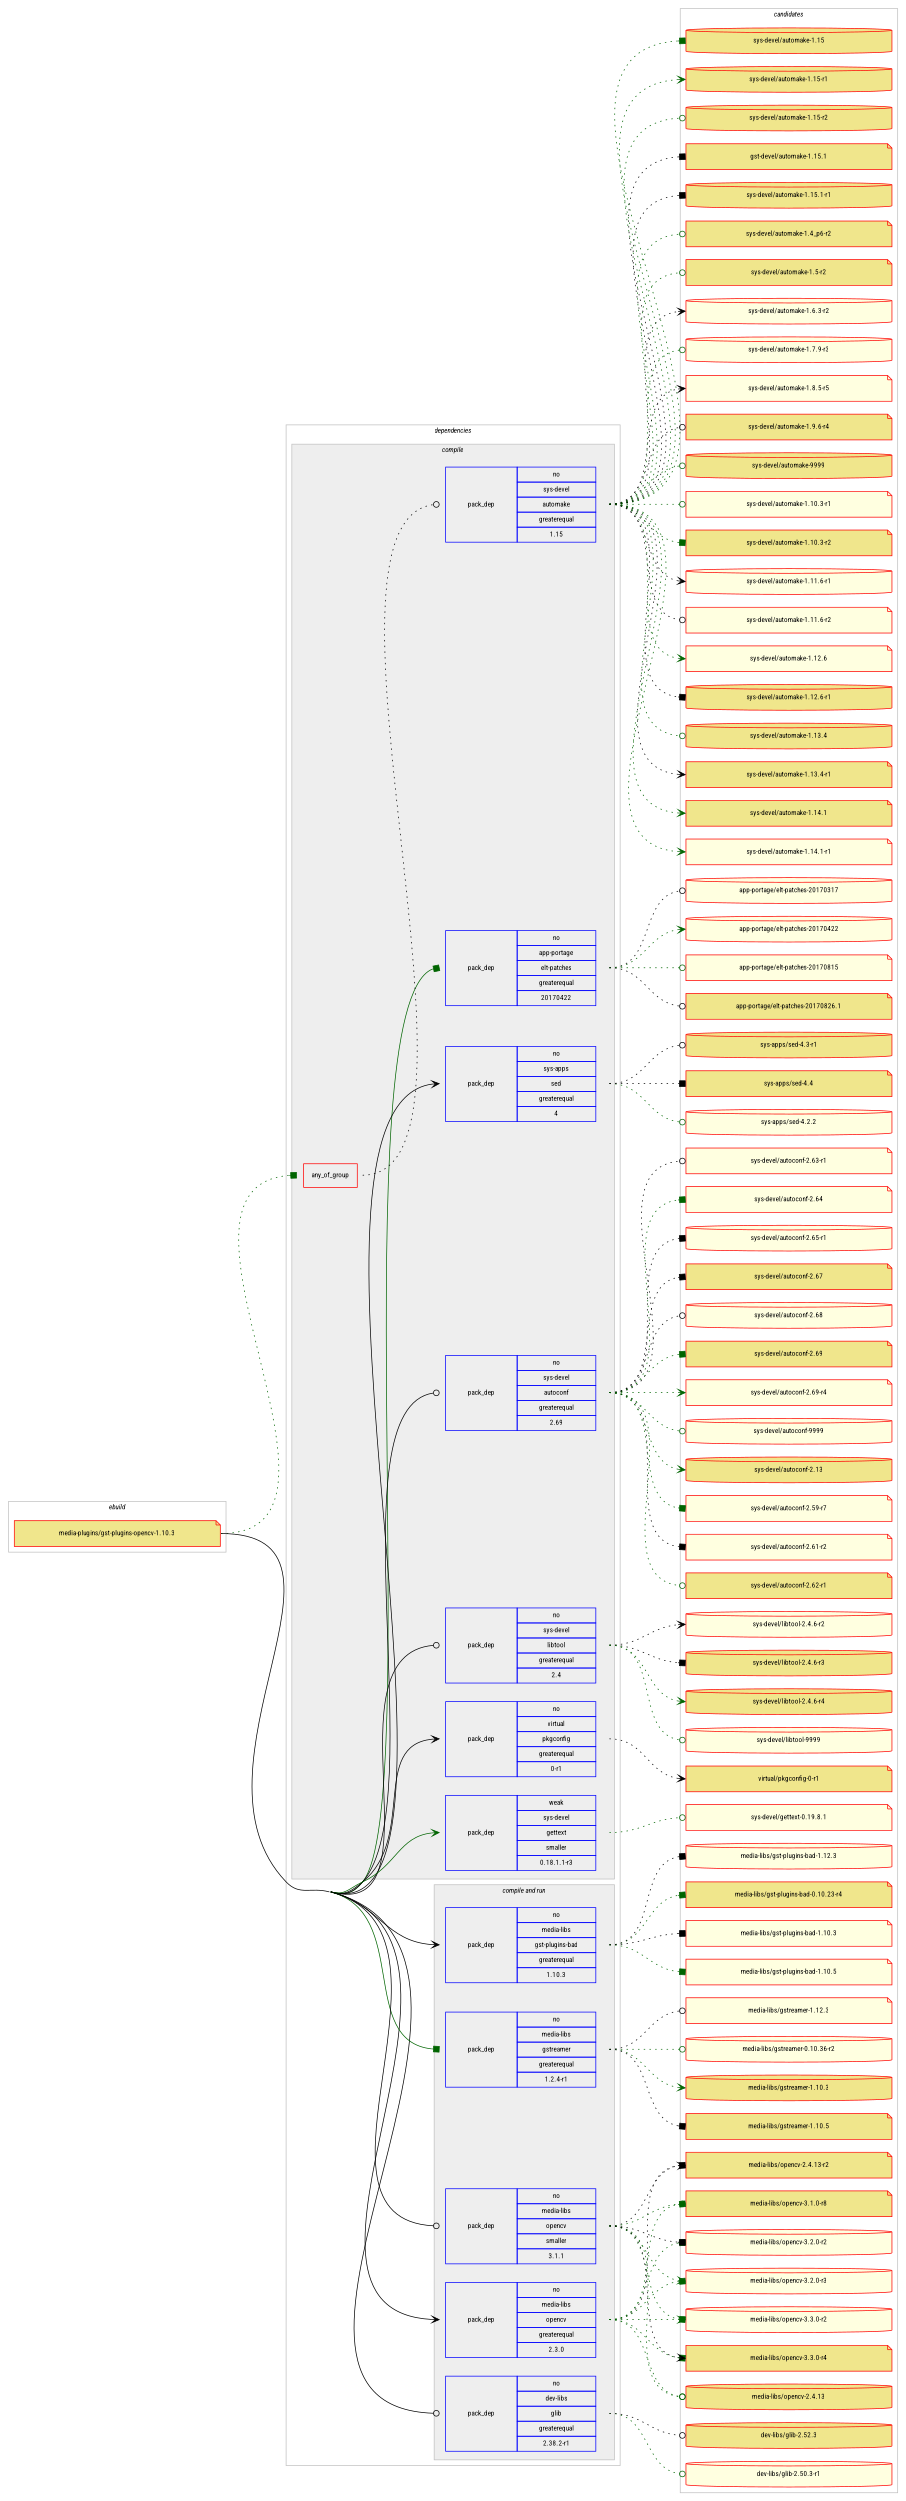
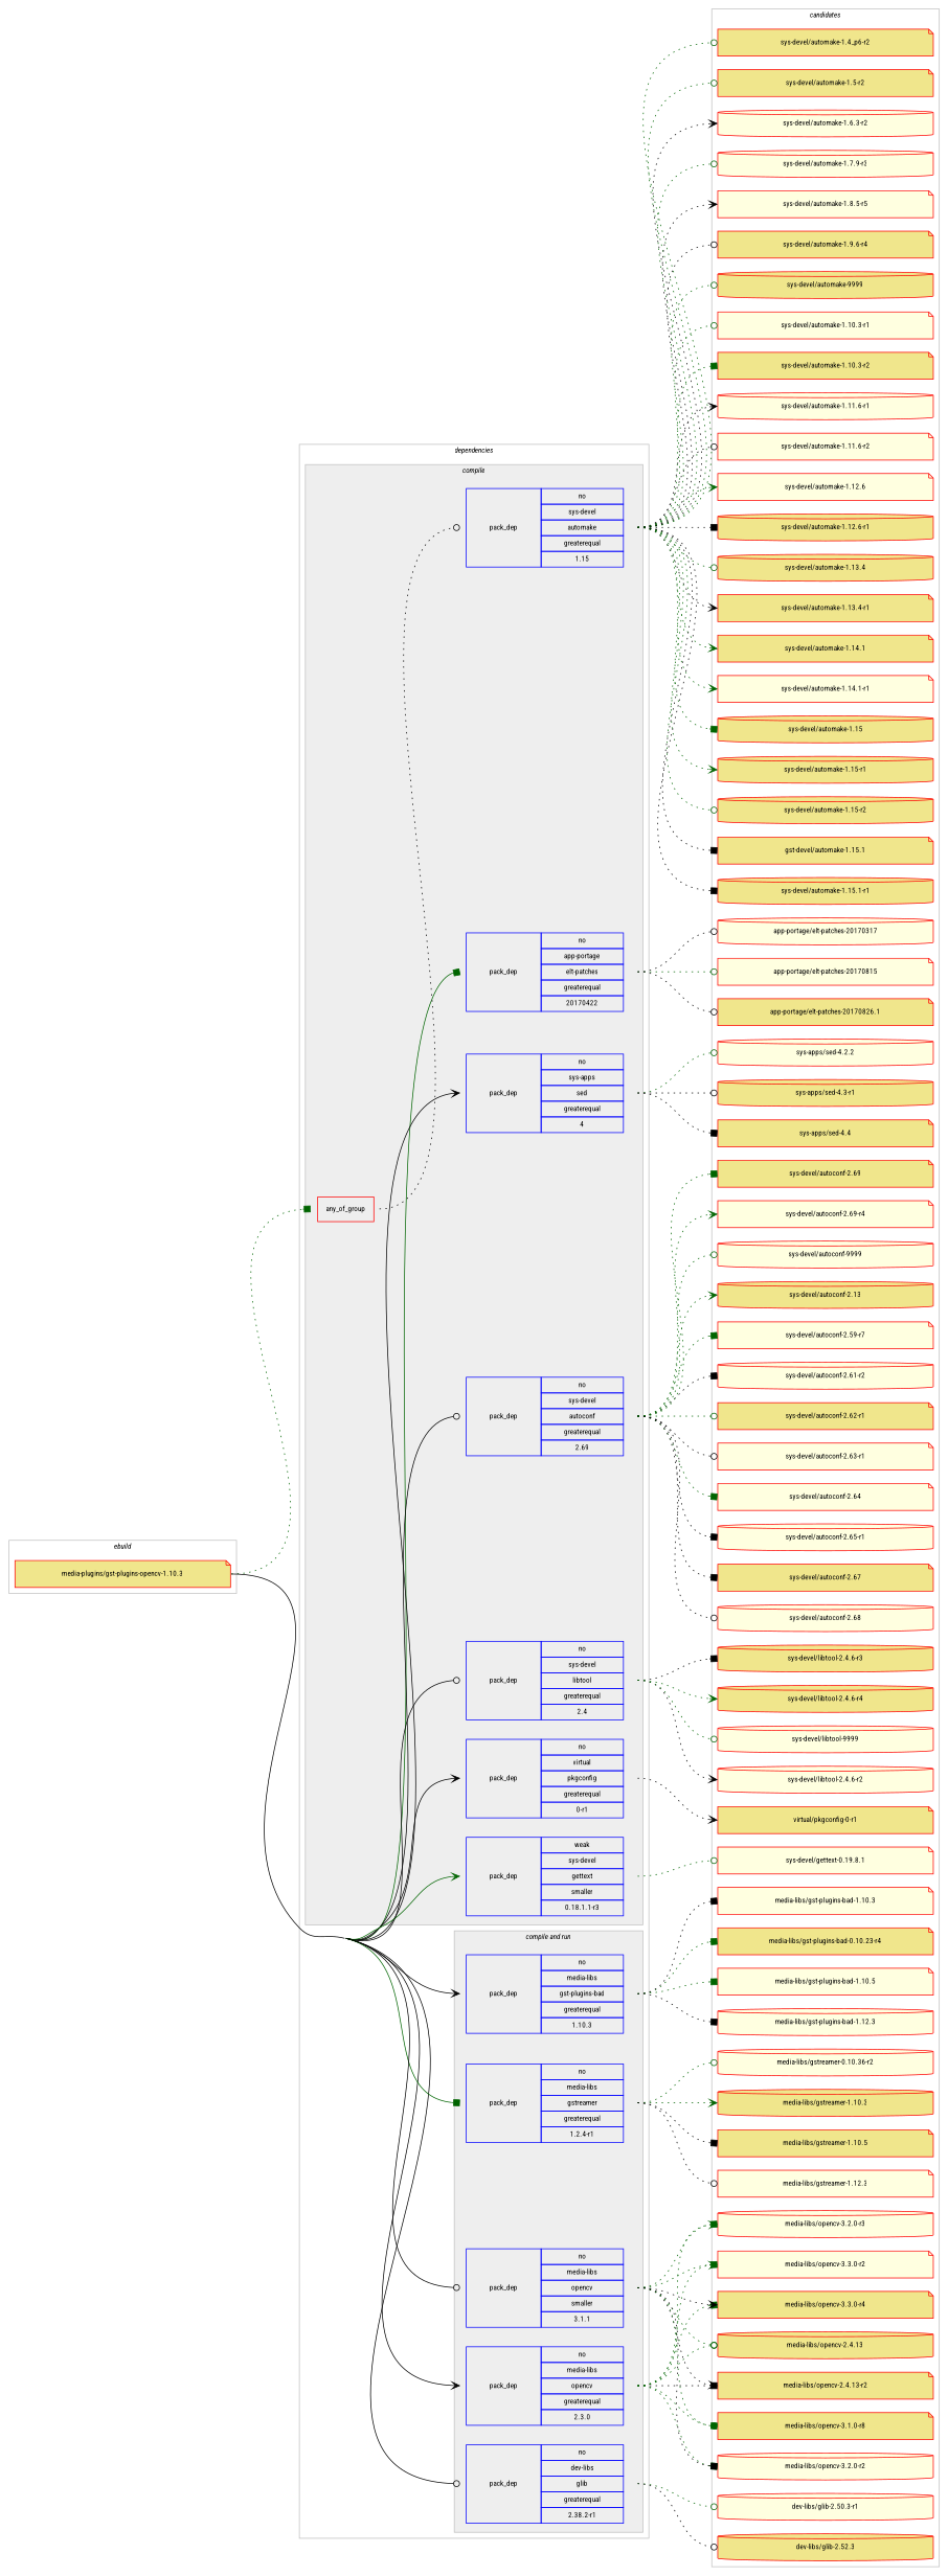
  digraph {
    compound=true
    concentrate=true
    fontname="Roboto Condensed"
    fontsize=10
    newrank=true
    rankdir=LR
    ranksep=1.5
    node [color=red fillcolor=khaki fontname="Roboto Condensed" fontsize=10 shape=note style=filled]
    edge [arrowhead=odot color=darkgreen fontname="Roboto Condensed" headport=w style=dotted tailport=e weight=100]
    n1 [label="media-plugins/gst-plugins-opencv-1.10.3" width=4]
    n2 [color=blue label=<<TABLE BORDER="0" CELLBORDER="1" CELLSPACING="0" CELLPADDING="4" WIDTH="220"><TR><TD ROWSPAN="6" CELLPADDING="30">pack_dep</TD></TR><TR><TD WIDTH="110">no</TD></TR><TR><TD>sys-devel</TD></TR><TR><TD>automake</TD></TR><TR><TD>greaterequal</TD></TR><TR><TD>1.15</TD></TR></TABLE>> shape=none fillcolor="" style=""]
    n3 [label=<<TABLE BORDER="0" CELLBORDER="1" CELLSPACING="0" CELLPADDING="4"><TR><TD CELLPADDING="10">any_of_group</TD></TR></TABLE>> shape=none fillcolor="" style=""]
    n4 [color=blue label=<<TABLE BORDER="0" CELLBORDER="1" CELLSPACING="0" CELLPADDING="4" WIDTH="220"><TR><TD ROWSPAN="6" CELLPADDING="30">pack_dep</TD></TR><TR><TD WIDTH="110">no</TD></TR><TR><TD>app-portage</TD></TR><TR><TD>elt-patches</TD></TR><TR><TD>greaterequal</TD></TR><TR><TD>20170422</TD></TR></TABLE>> shape=none fillcolor="" style=""]
    n5 [color=blue label=<<TABLE BORDER="0" CELLBORDER="1" CELLSPACING="0" CELLPADDING="4" WIDTH="220"><TR><TD ROWSPAN="6" CELLPADDING="30">pack_dep</TD></TR><TR><TD WIDTH="110">no</TD></TR><TR><TD>sys-apps</TD></TR><TR><TD>sed</TD></TR><TR><TD>greaterequal</TD></TR><TR><TD>4</TD></TR></TABLE>> shape=none fillcolor="" style=""]
    n6 [color=blue label=<<TABLE BORDER="0" CELLBORDER="1" CELLSPACING="0" CELLPADDING="4" WIDTH="220"><TR><TD ROWSPAN="6" CELLPADDING="30">pack_dep</TD></TR><TR><TD WIDTH="110">no</TD></TR><TR><TD>sys-devel</TD></TR><TR><TD>autoconf</TD></TR><TR><TD>greaterequal</TD></TR><TR><TD>2.69</TD></TR></TABLE>> shape=none fillcolor="" style=""]
    n7 [color=blue label=<<TABLE BORDER="0" CELLBORDER="1" CELLSPACING="0" CELLPADDING="4" WIDTH="220"><TR><TD ROWSPAN="6" CELLPADDING="30">pack_dep</TD></TR><TR><TD WIDTH="110">no</TD></TR><TR><TD>sys-devel</TD></TR><TR><TD>libtool</TD></TR><TR><TD>greaterequal</TD></TR><TR><TD>2.4</TD></TR></TABLE>> shape=none fillcolor="" style=""]
    n8 [color=blue label=<<TABLE BORDER="0" CELLBORDER="1" CELLSPACING="0" CELLPADDING="4" WIDTH="220"><TR><TD ROWSPAN="6" CELLPADDING="30">pack_dep</TD></TR><TR><TD WIDTH="110">no</TD></TR><TR><TD>virtual</TD></TR><TR><TD>pkgconfig</TD></TR><TR><TD>greaterequal</TD></TR><TR><TD>0-r1</TD></TR></TABLE>> shape=none fillcolor="" style=""]
    n9 [color=blue label=<<TABLE BORDER="0" CELLBORDER="1" CELLSPACING="0" CELLPADDING="4" WIDTH="220"><TR><TD ROWSPAN="6" CELLPADDING="30">pack_dep</TD></TR><TR><TD WIDTH="110">weak</TD></TR><TR><TD>sys-devel</TD></TR><TR><TD>gettext</TD></TR><TR><TD>smaller</TD></TR><TR><TD>0.18.1.1-r3</TD></TR></TABLE>> shape=none fillcolor="" style=""]
    n10 [color=blue label=<<TABLE BORDER="0" CELLBORDER="1" CELLSPACING="0" CELLPADDING="4" WIDTH="220"><TR><TD ROWSPAN="6" CELLPADDING="30">pack_dep</TD></TR><TR><TD WIDTH="110">no</TD></TR><TR><TD>media-libs</TD></TR><TR><TD>opencv</TD></TR><TR><TD>greaterequal</TD></TR><TR><TD>2.3.0</TD></TR></TABLE>> shape=none fillcolor="" style=""]
    n11 [color=blue label=<<TABLE BORDER="0" CELLBORDER="1" CELLSPACING="0" CELLPADDING="4" WIDTH="220"><TR><TD ROWSPAN="6" CELLPADDING="30">pack_dep</TD></TR><TR><TD WIDTH="110">no</TD></TR><TR><TD>dev-libs</TD></TR><TR><TD>glib</TD></TR><TR><TD>greaterequal</TD></TR><TR><TD>2.38.2-r1</TD></TR></TABLE>> shape=none fillcolor="" style=""]
    n12 [color=blue label=<<TABLE BORDER="0" CELLBORDER="1" CELLSPACING="0" CELLPADDING="4" WIDTH="220"><TR><TD ROWSPAN="6" CELLPADDING="30">pack_dep</TD></TR><TR><TD WIDTH="110">no</TD></TR><TR><TD>media-libs</TD></TR><TR><TD>gst-plugins-bad</TD></TR><TR><TD>greaterequal</TD></TR><TR><TD>1.10.3</TD></TR></TABLE>> shape=none fillcolor="" style=""]
    n13 [color=blue label=<<TABLE BORDER="0" CELLBORDER="1" CELLSPACING="0" CELLPADDING="4" WIDTH="220"><TR><TD ROWSPAN="6" CELLPADDING="30">pack_dep</TD></TR><TR><TD WIDTH="110">no</TD></TR><TR><TD>media-libs</TD></TR><TR><TD>gstreamer</TD></TR><TR><TD>greaterequal</TD></TR><TR><TD>1.2.4-r1</TD></TR></TABLE>> shape=none fillcolor="" style=""]
    n14 [color=blue label=<<TABLE BORDER="0" CELLBORDER="1" CELLSPACING="0" CELLPADDING="4" WIDTH="220"><TR><TD ROWSPAN="6" CELLPADDING="30">pack_dep</TD></TR><TR><TD WIDTH="110">no</TD></TR><TR><TD>media-libs</TD></TR><TR><TD>opencv</TD></TR><TR><TD>smaller</TD></TR><TR><TD>3.1.1</TD></TR></TABLE>> shape=none fillcolor="" style=""]
    n15 [fillcolor=lightyellow label="sys-devel/automake-1.10.3-r1" width=4]
    n16 [label="sys-devel/automake-1.10.3-r2" width=4]
    n17 [fillcolor=lightyellow label="sys-devel/automake-1.11.6-r1" shape=cylinder width=4]
    n18 [fillcolor=lightyellow label="sys-devel/automake-1.11.6-r2" width=4]
    n19 [fillcolor=lightyellow label="sys-devel/automake-1.12.6" width=4]
    n20 [label="sys-devel/automake-1.12.6-r1" shape=cylinder width=4]
    n21 [label="sys-devel/automake-1.13.4" shape=cylinder width=4]
    n22 [label="sys-devel/automake-1.13.4-r1" width=4]
    n23 [label="sys-devel/automake-1.14.1" width=4]
    n24 [fillcolor=lightyellow label="sys-devel/automake-1.14.1-r1" width=4]
    n25 [label="sys-devel/automake-1.15" shape=cylinder width=4]
    n26 [label="sys-devel/automake-1.15-r1" shape=cylinder width=4]
    n27 [label="sys-devel/automake-1.15-r2" shape=cylinder width=4]
    n28 [label="gst-devel/automake-1.15.1" width=4]
    n29 [label="sys-devel/automake-1.15.1-r1" shape=cylinder width=4]
    n30 [label="sys-devel/automake-1.4_p6-r2" width=4]
    n31 [label="sys-devel/automake-1.5-r2" width=4]
    n32 [fillcolor=lightyellow label="sys-devel/automake-1.6.3-r2" shape=cylinder width=4]
    n33 [fillcolor=lightyellow label="sys-devel/automake-1.7.9-r3" shape=cylinder width=4]
    n34 [fillcolor=lightyellow label="sys-devel/automake-1.8.5-r5" width=4]
    n35 [label="sys-devel/automake-1.9.6-r4" width=4]
    n36 [label="sys-devel/automake-9999" shape=cylinder width=4]
    n37 [fillcolor=lightyellow label="app-portage/elt-patches-20170317" shape=cylinder width=4]
-   n38 [fillcolor=lightyellow label="app-portage/elt-patches-20170422" shape=cylinder width=4]
    n39 [fillcolor=lightyellow label="app-portage/elt-patches-20170815" width=4]
    n40 [label="app-portage/elt-patches-20170826.1" width=4]
    n41 [fillcolor=lightyellow label="sys-apps/sed-4.2.2" shape=cylinder width=4]
    n42 [label="sys-apps/sed-4.3-r1" shape=cylinder width=4]
    n43 [label="sys-apps/sed-4.4" width=4]
    n44 [label="sys-devel/autoconf-2.13" shape=cylinder width=4]
    n45 [fillcolor=lightyellow label="sys-devel/autoconf-2.59-r7" width=4]
-   n46 [fillcolor=lightyellow label="sys-devel/autoconf-2.61-r2" width=4]
+   n46 [fillcolor=lightyellow label="sys-devel/autoconf-2.61-r2" shape=cylinder width=4]
    n47 [label="sys-devel/autoconf-2.62-r1" width=4]
    n48 [fillcolor=lightyellow label="sys-devel/autoconf-2.63-r1" width=4]
    n49 [fillcolor=lightyellow label="sys-devel/autoconf-2.64" width=4]
    n50 [fillcolor=lightyellow label="sys-devel/autoconf-2.65-r1" shape=cylinder width=4]
    n51 [label="sys-devel/autoconf-2.67" width=4]
    n52 [fillcolor=lightyellow label="sys-devel/autoconf-2.68" shape=cylinder width=4]
    n53 [label="sys-devel/autoconf-2.69" width=4]
    n54 [fillcolor=lightyellow label="sys-devel/autoconf-2.69-r4" width=4]
    n55 [fillcolor=lightyellow label="sys-devel/autoconf-9999" shape=cylinder width=4]
    n56 [fillcolor=lightyellow label="sys-devel/libtool-2.4.6-r2" shape=cylinder width=4]
    n57 [label="sys-devel/libtool-2.4.6-r3" shape=cylinder width=4]
    n58 [label="sys-devel/libtool-2.4.6-r4" shape=cylinder width=4]
    n59 [fillcolor=lightyellow label="sys-devel/libtool-9999" shape=cylinder width=4]
    n60 [label="virtual/pkgconfig-0-r1" width=4]
    n61 [fillcolor=lightyellow label="sys-devel/gettext-0.19.8.1" width=4]
    n62 [fillcolor=lightyellow label="dev-libs/glib-2.50.3-r1" shape=cylinder width=4]
    n63 [label="dev-libs/glib-2.52.3" shape=cylinder width=4]
    n64 [label="media-libs/gst-plugins-bad-0.10.23-r4" width=4]
    n65 [fillcolor=lightyellow label="media-libs/gst-plugins-bad-1.10.3" width=4]
    n66 [fillcolor=lightyellow label="media-libs/gst-plugins-bad-1.10.5" width=4]
    n67 [fillcolor=lightyellow label="media-libs/gst-plugins-bad-1.12.3" shape=cylinder width=4]
    n68 [fillcolor=lightyellow label="media-libs/gstreamer-0.10.36-r2" shape=cylinder width=4]
    n69 [label="media-libs/gstreamer-1.10.3" shape=cylinder width=4]
    n70 [label="media-libs/gstreamer-1.10.5" width=4]
    n71 [fillcolor=lightyellow label="media-libs/gstreamer-1.12.3" width=4]
    n72 [label="media-libs/opencv-2.4.13" shape=cylinder width=4]
    n73 [label="media-libs/opencv-2.4.13-r2" width=4]
    n74 [label="media-libs/opencv-3.1.0-r8" width=4]
    n75 [fillcolor=lightyellow label="media-libs/opencv-3.2.0-r2" shape=cylinder width=4]
    n76 [fillcolor=lightyellow label="media-libs/opencv-3.2.0-r3" shape=cylinder width=4]
-   n77 [fillcolor=lightyellow label="media-libs/opencv-3.3.0-r2" shape=cylinder width=4]
+   n77 [fillcolor=lightyellow label="media-libs/opencv-3.3.0-r2" width=4]
    n78 [label="media-libs/opencv-3.3.0-r4" width=4]
    subgraph cluster_1 {
      color=gray
      label=<<i>dependencies</i>>
      subgraph cluster_2 {
        color=gray
        fillcolor="#eeeeee"
        label=<<i>compile</i>>
        style=filled
        subgraph sub_3 {
          color=gray
          fillcolor="#eeeeee"
          label=<<i>compile</i>>
          style=filled
          n3
          subgraph sub_4 {
            color=gray
            fillcolor="#eeeeee"
            label=<<i>compile</i>>
            style=filled
            n2
          }
        }
        subgraph sub_5 {
          color=gray
          fillcolor="#eeeeee"
          label=<<i>compile</i>>
          style=filled
          n4
        }
        subgraph sub_6 {
          color=gray
          fillcolor="#eeeeee"
          label=<<i>compile</i>>
          style=filled
          n5
        }
        subgraph sub_7 {
          color=gray
          fillcolor="#eeeeee"
          label=<<i>compile</i>>
          style=filled
          n6
        }
        subgraph sub_8 {
          color=gray
          fillcolor="#eeeeee"
          label=<<i>compile</i>>
          style=filled
          n7
        }
        subgraph sub_9 {
          color=gray
          fillcolor="#eeeeee"
          label=<<i>compile</i>>
          style=filled
          n8
        }
        subgraph sub_10 {
          color=gray
          fillcolor="#eeeeee"
          label=<<i>compile</i>>
          style=filled
          n9
        }
      }
      subgraph cluster_11 {
        color=gray
        fillcolor="#eeeeee"
        label=<<i>compile and run</i>>
        style=filled
        subgraph sub_12 {
          color=gray
          fillcolor="#eeeeee"
          label=<<i>compile and run</i>>
          style=filled
          n10
        }
        subgraph sub_13 {
          color=gray
          fillcolor="#eeeeee"
          label=<<i>compile and run</i>>
          style=filled
          n11
        }
        subgraph sub_14 {
          color=gray
          fillcolor="#eeeeee"
          label=<<i>compile and run</i>>
          style=filled
          n12
        }
        subgraph sub_15 {
          color=gray
          fillcolor="#eeeeee"
          label=<<i>compile and run</i>>
          style=filled
          n13
        }
        subgraph sub_16 {
          color=gray
          fillcolor="#eeeeee"
          label=<<i>compile and run</i>>
          style=filled
          n14
        }
      }
      subgraph cluster_17 {
        color=gray
        fillcolor="#eeeeee"
        label=<<i>run</i>>
        style=filled
      }
    }
    subgraph cluster_18 {
      color=gray
      label=<<i>ebuild</i>>
      rank=same
      n1
    }
    subgraph cluster_19 {
      color=gray
      label=<<i>candidates</i>>
      rank=same
      subgraph sub_20 {
        color=black
        label=<<i>candidates</i>>
        nodesep=1
        rank=same
        n15
        n16
        n17
        n18
        n19
        n20
        n21
        n22
        n23
        n24
        n25
        n26
        n27
        n28
        n29
        n30
        n31
        n32
        n33
        n34
        n35
        n36
      }
      subgraph sub_21 {
        color=black
        label=<<i>candidates</i>>
        nodesep=1
        rank=same
        n37
-       n38
        n39
        n40
      }
      subgraph sub_22 {
        color=black
        label=<<i>candidates</i>>
        nodesep=1
        rank=same
        n41
        n42
        n43
      }
      subgraph sub_23 {
        color=black
        label=<<i>candidates</i>>
        nodesep=1
        rank=same
        n44
        n45
        n46
        n47
        n48
        n49
        n50
        n51
        n52
        n53
        n54
        n55
      }
      subgraph sub_24 {
        color=black
        label=<<i>candidates</i>>
        nodesep=1
        rank=same
        n56
        n57
        n58
        n59
      }
      subgraph sub_25 {
        color=black
        label=<<i>candidates</i>>
        nodesep=1
        rank=same
        n60
      }
      subgraph sub_26 {
        color=black
        label=<<i>candidates</i>>
        nodesep=1
        rank=same
        n61
      }
      subgraph sub_27 {
        color=black
        label=<<i>candidates</i>>
        nodesep=1
        rank=same
        n62
        n63
      }
      subgraph sub_28 {
        color=black
        label=<<i>candidates</i>>
        nodesep=1
        rank=same
        n64
        n65
        n66
        n67
      }
      subgraph sub_29 {
        color=black
        label=<<i>candidates</i>>
        nodesep=1
        rank=same
        n68
        n69
        n70
        n71
      }
      subgraph sub_30 {
        color=black
        label=<<i>candidates</i>>
        nodesep=1
        rank=same
        n72
        n73
        n74
        n75
        n76
        n77
        n78
      }
      subgraph sub_31 {
        color=black
        label=<<i>candidates</i>>
        nodesep=1
        rank=same
        n72
        n73
        n74
        n75
        n76
        n77
        n78
      }
    }
    n1 -> n3 [arrowhead=box weight=20]
    n1 -> n4 [arrowhead=box style=solid weight=20]
    n1 -> n5 [arrowhead=vee color=black style=solid weight=20]
    n1 -> n6 [color=black style=solid weight=20]
    n1 -> n7 [color=black style=solid weight=20]
    n1 -> n8 [arrowhead=vee color=black style=solid weight=20]
    n1 -> n9 [arrowhead=vee style=solid weight=20]
    n1 -> n10 [arrowhead=vee color=black style=solid weight=20]
    n1 -> n11 [color=black style=solid weight=20]
    n1 -> n12 [arrowhead=vee color=black style=solid weight=20]
    n1 -> n13 [arrowhead=box style=solid weight=20]
    n1 -> n14 [color=black style=solid weight=20]
    n2 -> n15
    n2 -> n16 [arrowhead=box]
    n2 -> n17 [arrowhead=vee color=black]
    n2 -> n18 [color=black]
    n2 -> n19 [arrowhead=vee]
    n2 -> n20 [arrowhead=box color=black]
    n2 -> n21
    n2 -> n22 [arrowhead=vee color=black]
    n2 -> n23 [arrowhead=vee]
    n2 -> n24 [arrowhead=vee]
    n2 -> n25 [arrowhead=box]
    n2 -> n26 [arrowhead=vee]
    n2 -> n27
    n2 -> n28 [arrowhead=box color=black]
    n2 -> n29 [arrowhead=box color=black]
    n2 -> n30
    n2 -> n31
    n2 -> n32 [arrowhead=vee color=black]
    n2 -> n33
    n2 -> n34 [arrowhead=vee color=black]
    n2 -> n35 [color=black]
    n2 -> n36
    n3 -> n2 [color=black weight=20]
    n4 -> n37 [color=black]
-   n4 -> n38 [arrowhead=vee]
    n4 -> n39
    n4 -> n40 [color=black]
    n5 -> n41
    n5 -> n42 [color=black]
    n5 -> n43 [arrowhead=box color=black]
    n6 -> n44 [arrowhead=vee]
    n6 -> n45 [arrowhead=box]
    n6 -> n46 [arrowhead=box color=black]
    n6 -> n47
    n6 -> n48 [color=black]
    n6 -> n49 [arrowhead=box]
    n6 -> n50 [arrowhead=box color=black]
    n6 -> n51 [arrowhead=box color=black]
    n6 -> n52 [color=black]
    n6 -> n53 [arrowhead=box]
    n6 -> n54 [arrowhead=vee]
    n6 -> n55
    n7 -> n56 [arrowhead=vee color=black]
    n7 -> n57 [arrowhead=box color=black]
    n7 -> n58 [arrowhead=vee]
    n7 -> n59
    n8 -> n60 [arrowhead=vee color=black]
    n9 -> n61
    n10 -> n72
    n10 -> n73 [arrowhead=box color=black]
    n10 -> n74 [arrowhead=box]
    n10 -> n75 [arrowhead=box]
    n10 -> n76 [arrowhead=box]
    n10 -> n77 [arrowhead=vee]
    n10 -> n78 [arrowhead=box]
    n11 -> n62
    n11 -> n63 [color=black]
    n12 -> n64 [arrowhead=box]
    n12 -> n65 [arrowhead=box color=black]
    n12 -> n66 [arrowhead=box]
    n12 -> n67 [arrowhead=box color=black]
    n13 -> n68
    n13 -> n69 [arrowhead=vee]
    n13 -> n70 [arrowhead=box color=black]
    n13 -> n71 [color=black]
    n14 -> n72
    n14 -> n73 [arrowhead=vee color=black]
    n14 -> n74
    n14 -> n75 [arrowhead=box color=black]
    n14 -> n76 [arrowhead=vee]
    n14 -> n77 [arrowhead=box]
    n14 -> n78 [arrowhead=vee color=black]
  }
